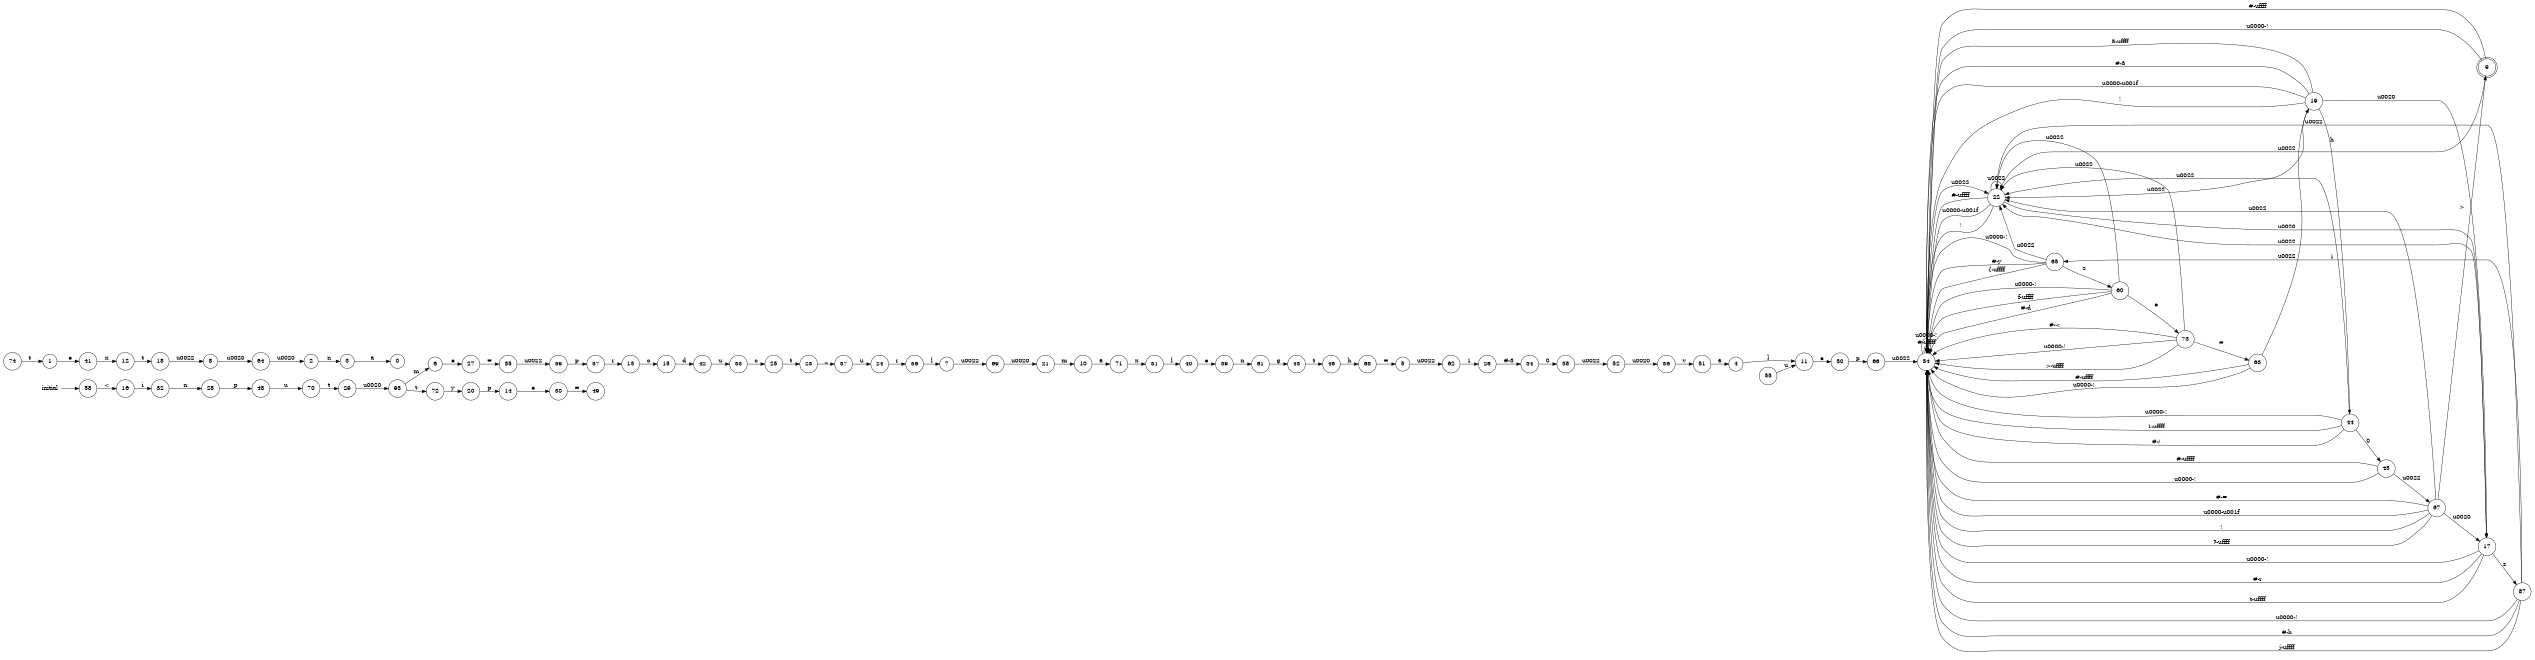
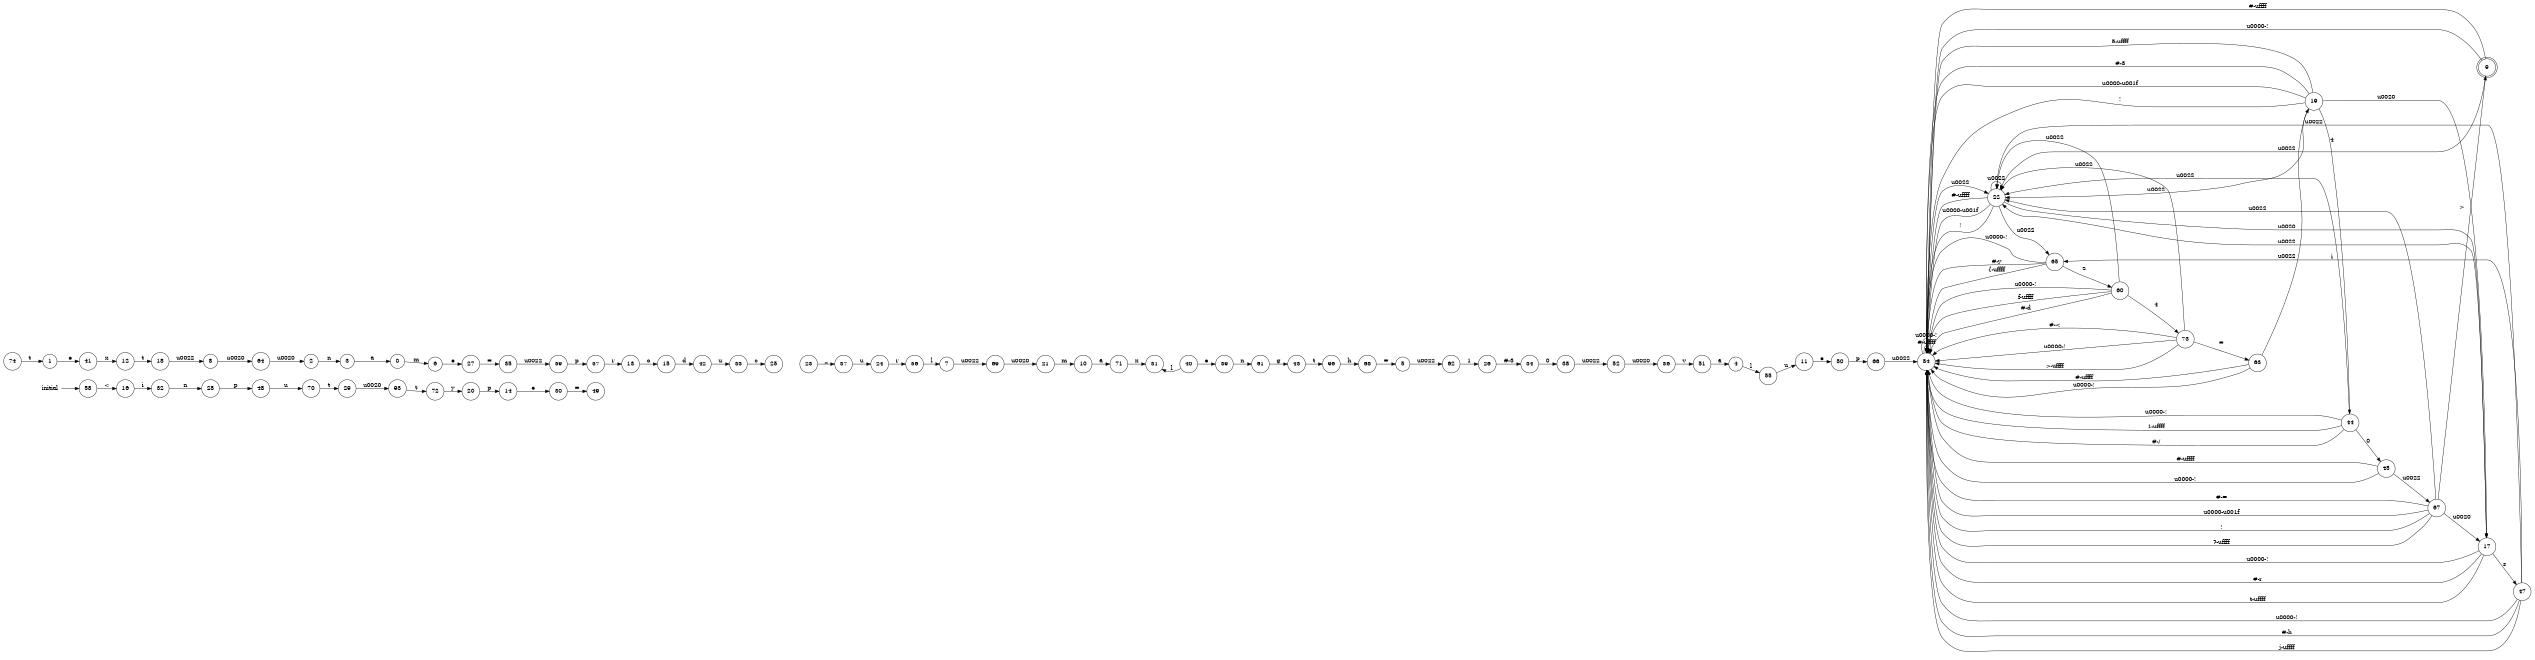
  digraph {
    rankdir=LR
    node [shape=circle]
    0
    6
    27
    35
    1
    41
    12
    18
    2
    3
    4
    55
    11
    50
    5
    62
    26
    34
    59
    7
    69
    21
    10
    8
    64
    9 [shape=doublecircle]
    22
    54
    17
-   47 [label=87]
+   47
    71
    31
    40
    66
    13
    15
    42
    33
    14
    30
    49
    25
    16
    32
    28
    48
    65
    60
    19
    44
    45
    67
    20
    23
    37
    24
    56
    38
    52
    57
    70
    29
    n63 [label=93]
    72
    74
    39
    61
    36
    51
    43
-   46
+   46 [label=96]
    68
    73
    58
    initial [shape=plaintext]
    63
-   n63 -> 6 [label=m]
+   0 -> 6 [label=m]
    6 -> 27 [label=e]
    27 -> 35 [label="="]
    35 -> 59 [label="\u0022"]
    1 -> 41 [label=e]
    41 -> 12 [label=x]
    12 -> 18 [label=t]
    18 -> 8 [label="\u0022"]
    2 -> 3 [label=n]
    3 -> 0 [label=a]
-   4 -> 11 [label=l]
+   4 -> 55 [label=l]
    55 -> 11 [label=u]
    11 -> 50 [label=e]
    50 -> 66 [label=p]
    5 -> 62 [label="\u0022"]
    62 -> 26 [label=1]
    26 -> 34 [label="#-3"]
    34 -> 38 [label=0]
    59 -> 57 [label=p]
    7 -> 69 [label="\u0022"]
    69 -> 21 [label="\u0020"]
    21 -> 10 [label=m]
    10 -> 71 [label=a]
    8 -> 64 [label="\u0020"]
    64 -> 2 [label="\u0020"]
    9 -> 22 [label="\u0022"]
    9 -> 54 [label="#-\uffff"]
    9 -> 54 [label="\u0000-!"]
    22 -> 22 [label="\u0022"]
    22 -> 54 [label="#-\uffff"]
    22 -> 54 [label="\u0000-\u001f"]
    22 -> 54 [label="!"]
    22 -> 17 [label="\u0020"]
    54 -> 22 [label="\u0022"]
    54 -> 54 [label="#-\uffff"]
    54 -> 54 [label="\u0000-!"]
    17 -> 22 [label="\u0022"]
    17 -> 54 [label="\u0000-!"]
    17 -> 54 [label="#-r"]
    17 -> 54 [label="t-\uffff"]
    17 -> 47 [label=s]
    47 -> 22 [label="\u0022"]
    47 -> 54 [label="\u0000-!"]
    47 -> 54 [label="#-h"]
    47 -> 54 [label="j-\uffff"]
    47 -> 65 [label=i]
    71 -> 31 [label=x]
-   31 -> 40 [label=l]
+   40 -> 31 [label=l]
    40 -> 39 [label=e]
    66 -> 54 [label="\u0022"]
    13 -> 15 [label=o]
    15 -> 42 [label=d]
    42 -> 33 [label=u]
    33 -> 25 [label=c]
    14 -> 30 [label=e]
    30 -> 49 [label="="]
-   25 -> 23 [label=t]
    16 -> 32 [label=i]
    32 -> 28 [label=n]
    28 -> 48 [label=p]
    48 -> 70 [label=u]
-   65 -> 22 [label="\u0022"]
+   22 -> 65 [label="\u0022"]
    65 -> 54 [label="\u0000-!"]
    65 -> 54 [label="#-y"]
    65 -> 54 [label="{-\uffff"]
    65 -> 60 [label=z]
    60 -> 22 [label="\u0022"]
    60 -> 54 [label="\u0000-!"]
    60 -> 54 [label="f-\uffff"]
    60 -> 54 [label="#-d"]
-   60 -> 73 [label=e]
+   60 -> 73 [label=4]
    19 -> 22 [label="\u0022"]
    19 -> 54 [label="5-\uffff"]
    19 -> 54 [label="#-3"]
    19 -> 54 [label="\u0000-\u001f"]
    19 -> 54 [label="!"]
    19 -> 17 [label="\u0020"]
-   19 -> 44 [label=h]
+   19 -> 44 [label=4]
    44 -> 22 [label="\u0022"]
    44 -> 54 [label="\u0000-!"]
    44 -> 54 [label="1-\uffff"]
    44 -> 54 [label="#-/"]
    44 -> 45 [label=0]
    45 -> 54 [label="#-\uffff"]
    45 -> 54 [label="\u0000-!"]
    45 -> 67 [label="\u0022"]
    67 -> 9 [label=">"]
    67 -> 22 [label="\u0022"]
    67 -> 54 [label="#-="]
    67 -> 54 [label="\u0000-\u001f"]
    67 -> 54 [label="!"]
    67 -> 54 [label="?-\uffff"]
    67 -> 17 [label="\u0020"]
    20 -> 14 [label=p]
    23 -> 37 [label=_]
    37 -> 24 [label=u]
    24 -> 56 [label=r]
    56 -> 7 [label=l]
    38 -> 52 [label="\u0022"]
    52 -> 36 [label="\u0020"]
    57 -> 13 [label=r]
    70 -> 29 [label=t]
    29 -> n63 [label="\u0020"]
    n63 -> 72 [label=t]
    72 -> 20 [label=y]
    74 -> 1 [label=t]
    39 -> 61 [label=n]
    61 -> 43 [label=g]
    36 -> 51 [label=v]
    51 -> 4 [label=a]
    43 -> 46 [label=t]
    46 -> 68 [label=h]
    68 -> 5 [label="="]
    73 -> 22 [label="\u0022"]
    73 -> 54 [label="#-<"]
    73 -> 54 [label="\u0000-!"]
    73 -> 54 [label=">-\uffff"]
    73 -> 63 [label="="]
    58 -> 16 [label="<"]
    initial -> 58
    63 -> 54 [label="#-\uffff"]
    63 -> 54 [label="\u0000-!"]
    63 -> 19 [label="\u0022"]
  }
